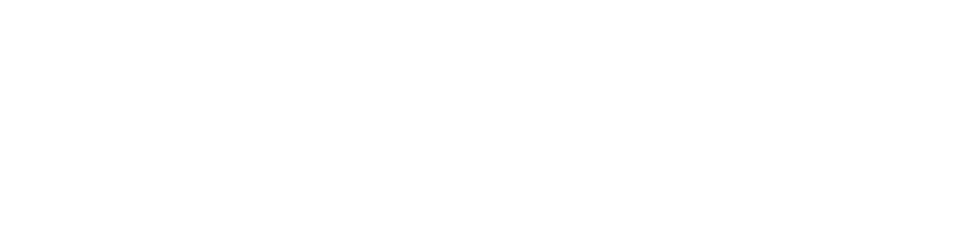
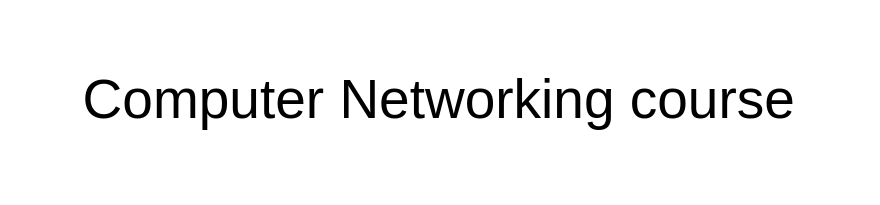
  <mxCell id="0" />
  <mxCell id="1" parent="0" />
+ <mxCell id="2" value="&lt;font style=&quot;font-size: 22px;&quot;&gt;Computer Networking course&lt;/font&gt;" style="text;html=1;align=center;verticalAlign=middle;resizable=0;points=[];autosize=1;strokeColor=none;fillColor=none;" parent="1" vertex="1"><mxGeometry x="20" y="20" width="310" height="40" as="geometry" /></mxCell>
